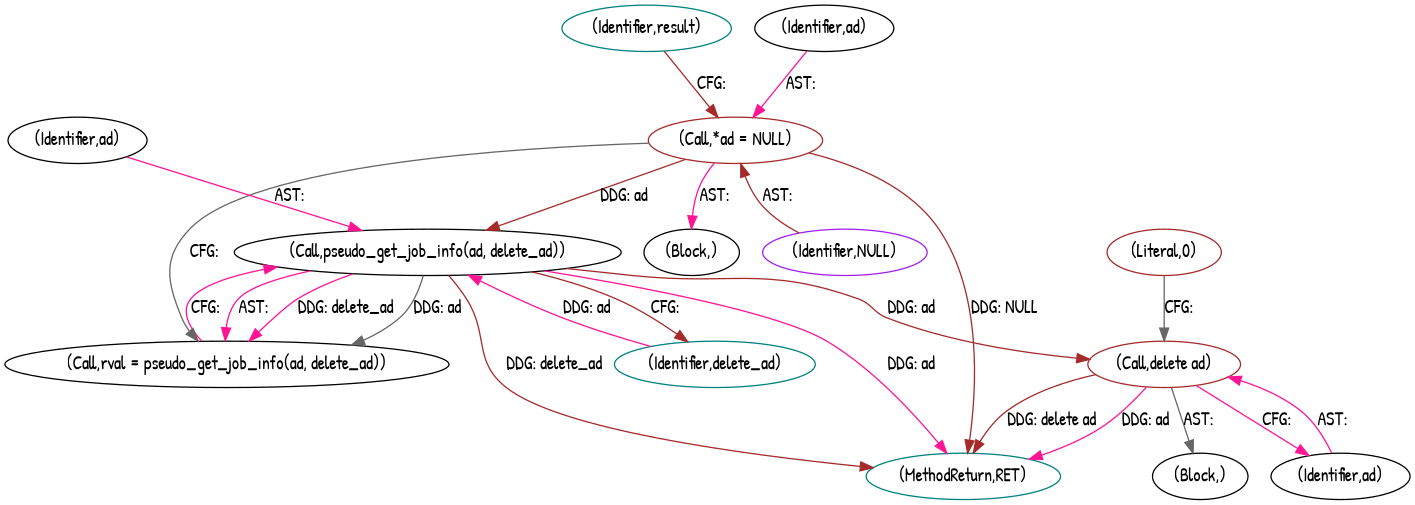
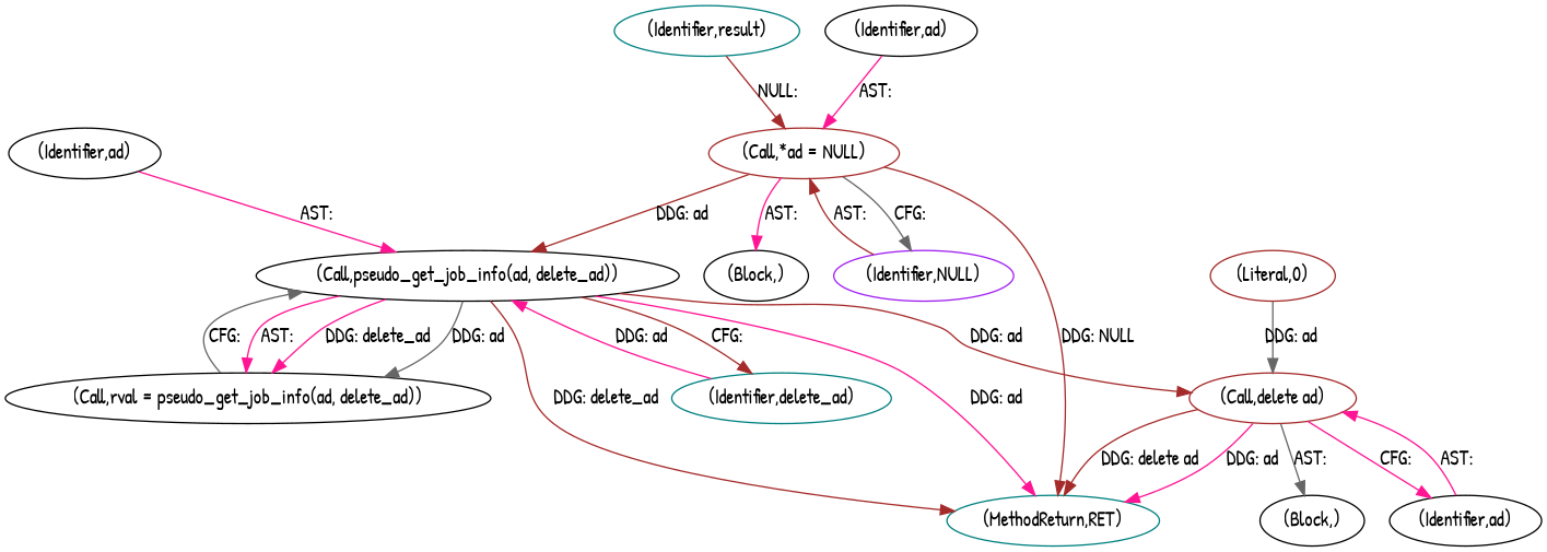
  digraph {
    fontname="Patrick Hand"
    node [color=black fontname="Patrick Hand"]
    edge [color=deeppink fontname="Patrick Hand"]
    n1 [color=brown label="(Call,delete ad)"]
    n2 [label="(Block,)"]
    n3 [label="(Identifier,ad)"]
    n4 [color=teal label="(MethodReturn,RET)"]
    n5 [label="(Call,pseudo_get_job_info(ad, delete_ad))"]
    n6 [color=teal label="(Identifier,delete_ad)"]
    n7 [label="(Call,rval = pseudo_get_job_info(ad, delete_ad))"]
    n8 [color=brown label="(Call,*ad = NULL)"]
    n9 [label="(Block,)"]
    n10 [color=purple label="(Identifier,NULL)"]
    n11 [color=teal label="(Identifier,result)"]
    n12 [label="(Identifier,ad)"]
    n13 [color=brown label="(Literal,0)"]
    n14 [label="(Identifier,ad)"]
    n1 -> n2 [color=gray40 label="AST: "]
    n1 -> n3 [label="CFG: "]
    n1 -> n4 [color=brown label="DDG: delete ad"]
    n1 -> n4 [label="DDG: ad"]
    n3 -> n1 [label="AST: "]
    n5 -> n1 [color=brown label="DDG: ad"]
    n5 -> n4 [color=brown label="DDG: delete_ad"]
    n5 -> n4 [label="DDG: ad"]
    n5 -> n6 [color=brown label="CFG: "]
    n5 -> n7 [label="AST: "]
    n5 -> n7 [color=gray40 label="DDG: ad"]
    n5 -> n7 [label="DDG: delete_ad"]
    n6 -> n5 [label="DDG: ad"]
-   n7 -> n5 [label="CFG: "]
+   n7 -> n5 [color=gray40 label="CFG: "]
    n8 -> n4 [color=brown label="DDG: NULL"]
    n8 -> n5 [color=brown label="DDG: ad"]
    n8 -> n9 [label="AST: "]
-   n8 -> n7 [color=gray40 label="CFG: "]
+   n8 -> n10 [color=gray40 label="CFG: "]
    n10 -> n8 [color=brown label="AST: "]
-   n11 -> n8 [color=brown label="CFG: "]
+   n11 -> n8 [color=brown label="NULL: "]
    n12 -> n5 [label="AST: "]
-   n13 -> n1 [color=gray40 label="CFG: "]
+   n13 -> n1 [color=gray40 label="DDG: ad"]
    n14 -> n8 [label="AST: "]
  }
